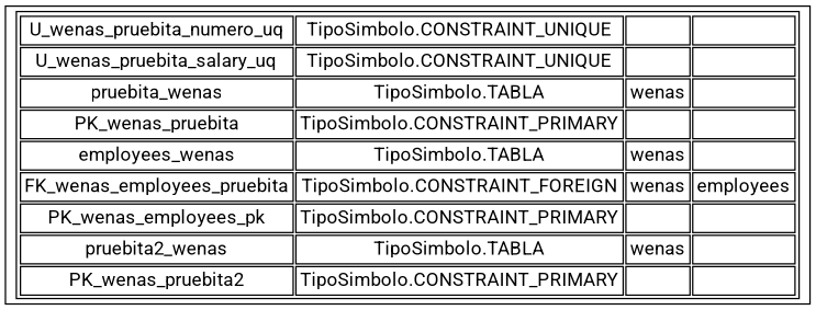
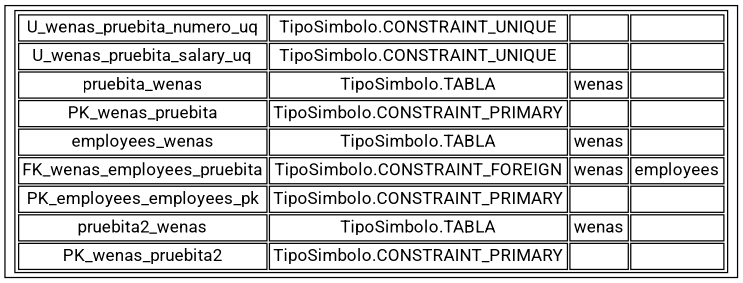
  digraph {
    fontname=Roboto
-   n1 [label=<<TABLE>         <TR><TD>U_wenas_pruebita_numero_uq</TD><TD>TipoSimbolo.CONSTRAINT_UNIQUE</TD><TD></TD><TD></TD></TR>         <TR><TD>U_wenas_pruebita_salary_uq</TD><TD>TipoSimbolo.CONSTRAINT_UNIQUE</TD><TD></TD><TD></TD></TR>         <TR><TD>pruebita_wenas</TD><TD>TipoSimbolo.TABLA</TD><TD>wenas</TD><TD></TD></TR>         <TR><TD>PK_wenas_pruebita</TD><TD>TipoSimbolo.CONSTRAINT_PRIMARY</TD><TD></TD><TD></TD></TR>         <TR><TD>employees_wenas</TD><TD>TipoSimbolo.TABLA</TD><TD>wenas</TD><TD></TD></TR>         <TR><TD>FK_wenas_employees_pruebita</TD><TD>TipoSimbolo.CONSTRAINT_FOREIGN</TD><TD>wenas</TD><TD>employees</TD></TR>         <TR><TD>PK_wenas_employees_pk</TD><TD>TipoSimbolo.CONSTRAINT_PRIMARY</TD><TD></TD><TD></TD></TR>         <TR><TD>pruebita2_wenas</TD><TD>TipoSimbolo.TABLA</TD><TD>wenas</TD><TD></TD></TR>         <TR><TD>PK_wenas_pruebita2</TD><TD>TipoSimbolo.CONSTRAINT_PRIMARY</TD><TD></TD><TD></TD></TR>     </TABLE>> shape=record fontname=Roboto]
+   n1 [label=<<TABLE>         <TR><TD>U_wenas_pruebita_numero_uq</TD><TD>TipoSimbolo.CONSTRAINT_UNIQUE</TD><TD></TD><TD></TD></TR>         <TR><TD>U_wenas_pruebita_salary_uq</TD><TD>TipoSimbolo.CONSTRAINT_UNIQUE</TD><TD></TD><TD></TD></TR>         <TR><TD>pruebita_wenas</TD><TD>TipoSimbolo.TABLA</TD><TD>wenas</TD><TD></TD></TR>         <TR><TD>PK_wenas_pruebita</TD><TD>TipoSimbolo.CONSTRAINT_PRIMARY</TD><TD></TD><TD></TD></TR>         <TR><TD>employees_wenas</TD><TD>TipoSimbolo.TABLA</TD><TD>wenas</TD><TD></TD></TR>         <TR><TD>FK_wenas_employees_pruebita</TD><TD>TipoSimbolo.CONSTRAINT_FOREIGN</TD><TD>wenas</TD><TD>employees</TD></TR>         <TR><TD>PK_employees_employees_pk</TD><TD>TipoSimbolo.CONSTRAINT_PRIMARY</TD><TD></TD><TD></TD></TR>         <TR><TD>pruebita2_wenas</TD><TD>TipoSimbolo.TABLA</TD><TD>wenas</TD><TD></TD></TR>         <TR><TD>PK_wenas_pruebita2</TD><TD>TipoSimbolo.CONSTRAINT_PRIMARY</TD><TD></TD><TD></TD></TR>     </TABLE>> shape=record fontname=Roboto]
  }
